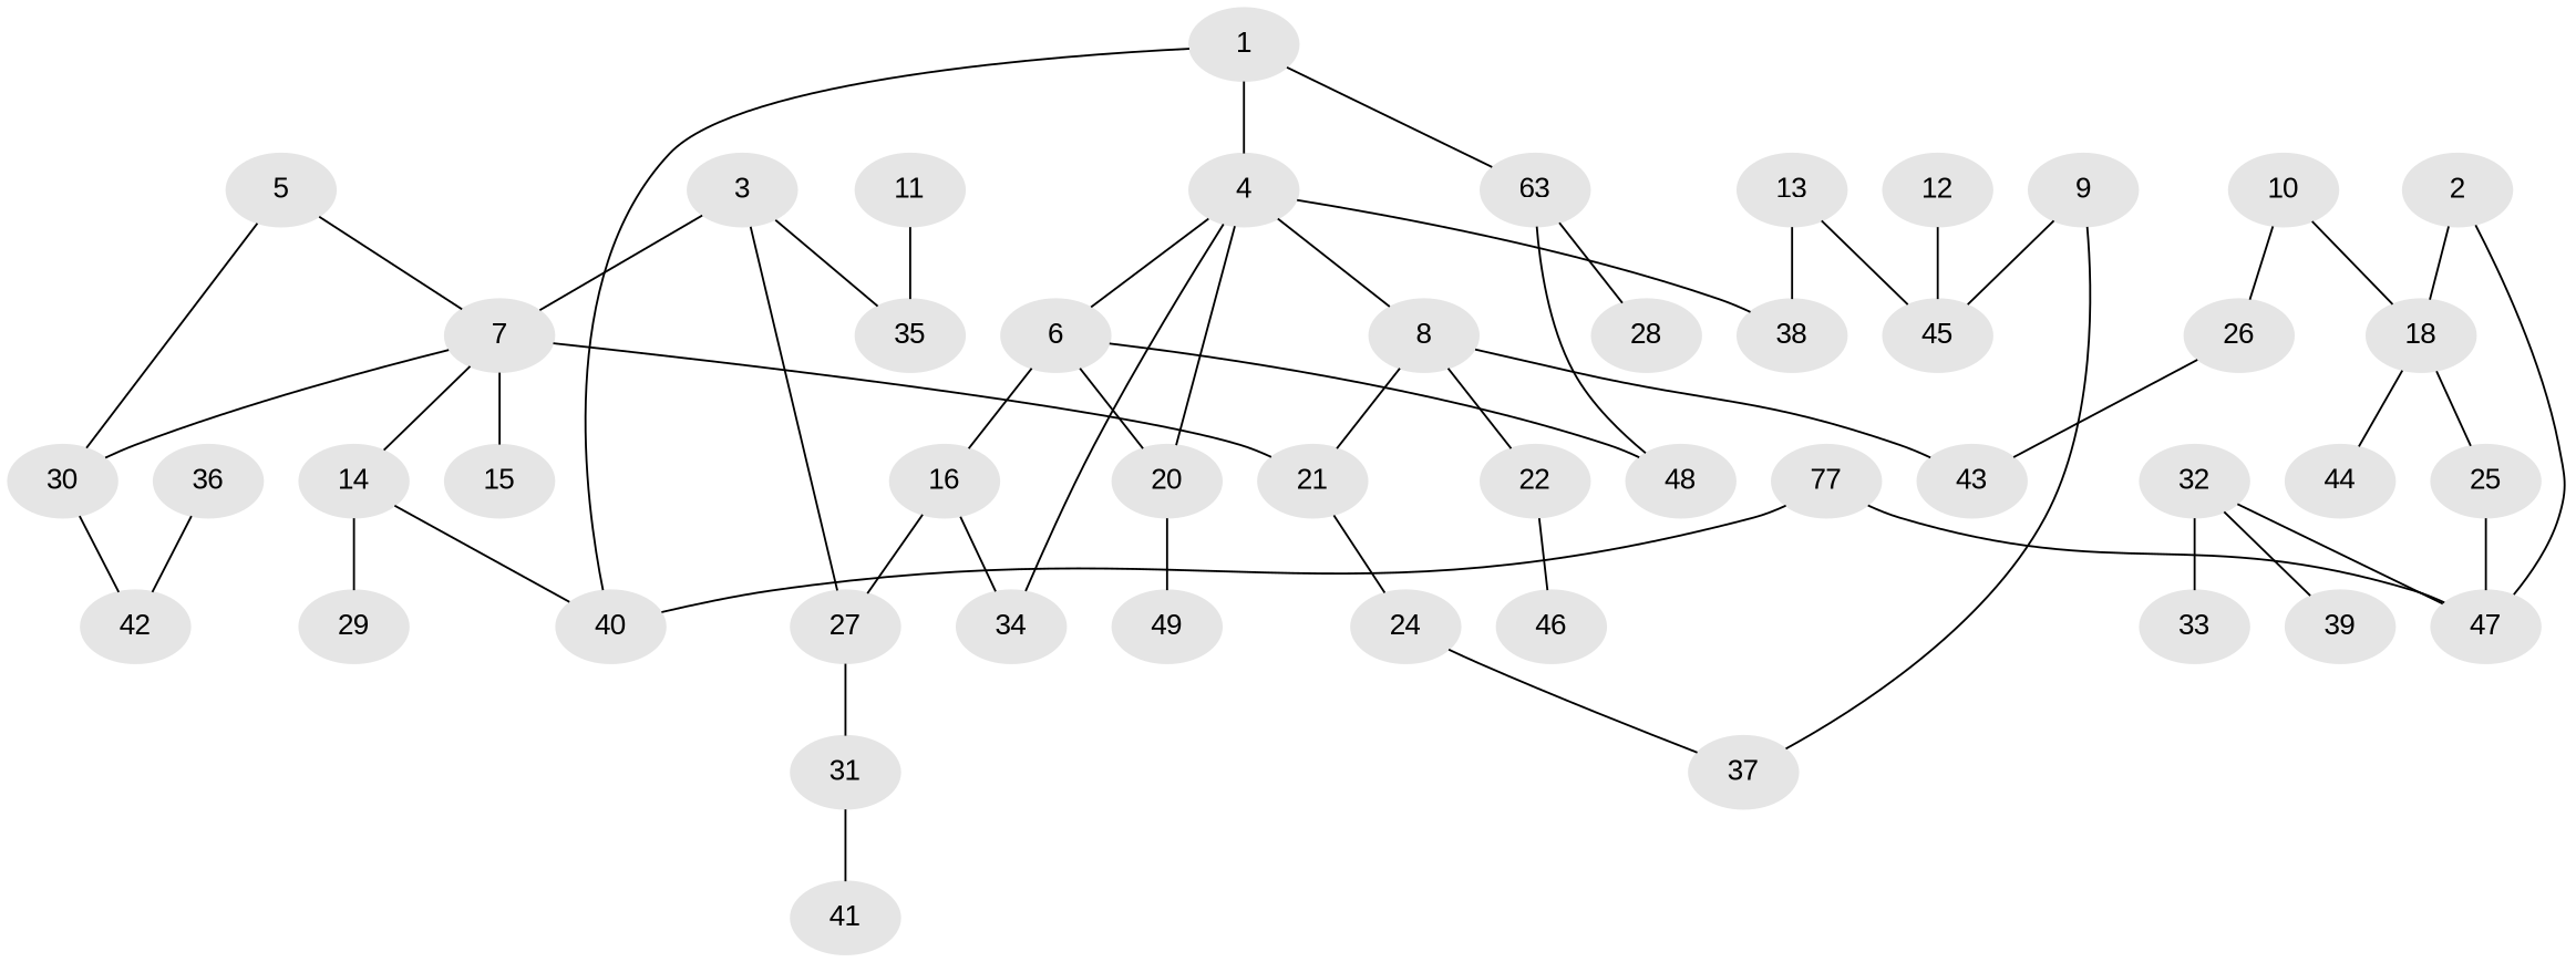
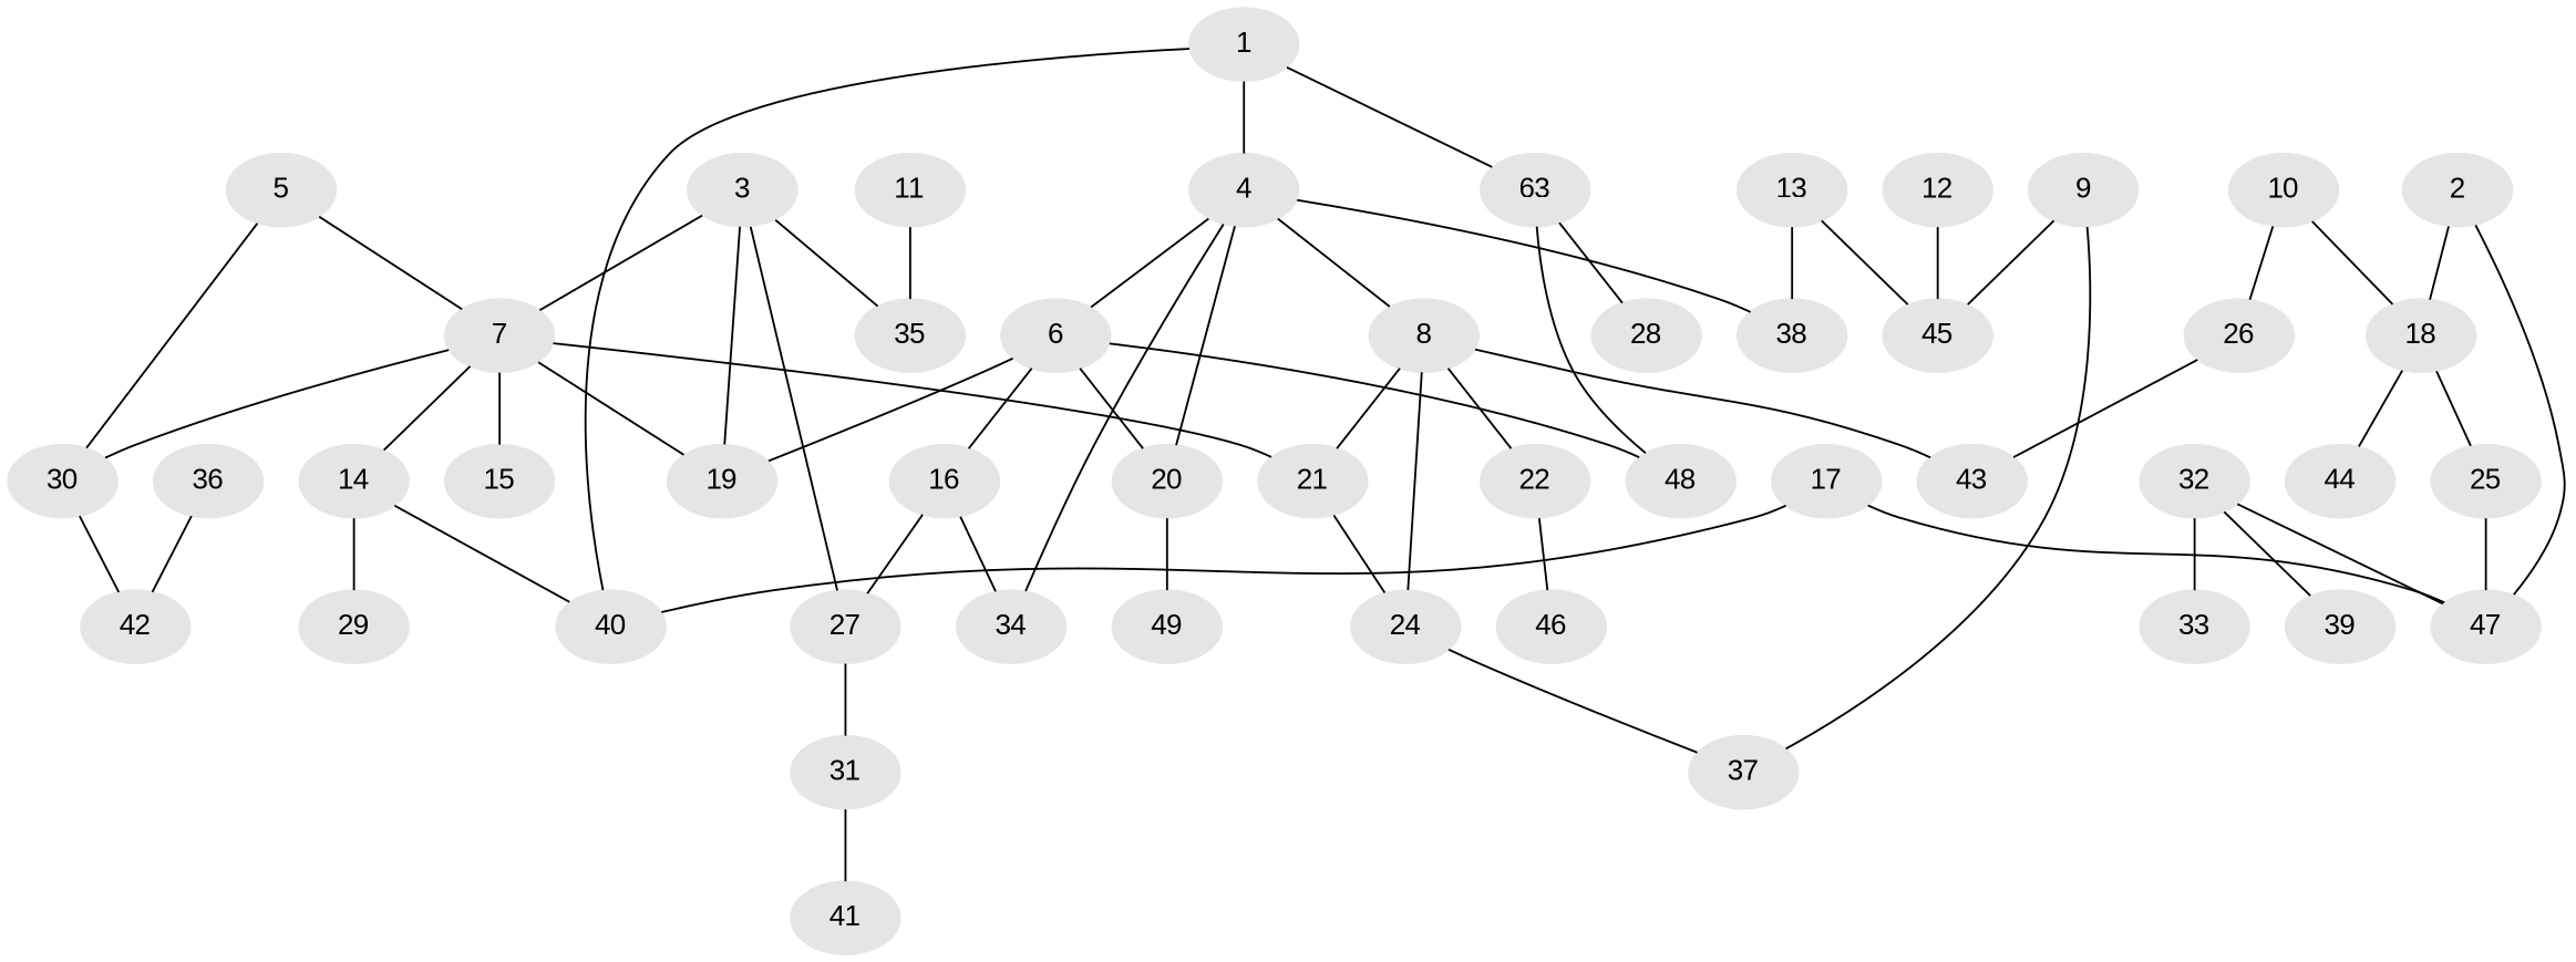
  graph {
    fontname="Liberation Sans"
    node [color=gray90 fontname="Liberation Sans" style=filled]
    edge [fontname="Liberation Sans" weight=1.0]
    1
    4
    n3 [label=63]
    40
    6
    8
    20
    34
    38
    48
    28
    2
    18
    47
    25
    44
    3
    7
+   19
    27
    35
    30
    14
    15
    21
    31
    16
    22
    24
    43
    49
    5
    42
    29
    46
    37
    9
    45
    10
    26
    11
    12
    13
-   17 [label=77]
+   17
    41
    32
    33
    39
    36
    1 -- 4
    1 -- n3
    1 -- 40
    4 -- 6
    4 -- 8
    4 -- 20
    4 -- 34
    4 -- 38
    n3 -- 48
    n3 -- 28
    6 -- 20
    6 -- 48
+   6 -- 19
    6 -- 16
    8 -- 21
    8 -- 22
+   8 -- 24
    8 -- 43
    20 -- 49
    2 -- 18
    2 -- 47
    18 -- 25
    18 -- 44
    25 -- 47
    3 -- 7
+   3 -- 19
    3 -- 27
    3 -- 35
+   7 -- 19
    7 -- 30
    7 -- 14
    7 -- 15
    7 -- 21
    27 -- 31
    30 -- 42
    14 -- 40
    14 -- 29
    21 -- 24
    31 -- 41
    16 -- 34
    16 -- 27
    22 -- 46
    24 -- 37
    5 -- 7
    5 -- 30
    9 -- 37
    9 -- 45
    10 -- 18
    10 -- 26
    26 -- 43
    11 -- 35
    12 -- 45
    13 -- 38
    13 -- 45
    17 -- 40
    17 -- 47
    32 -- 47
    32 -- 33
    32 -- 39
    36 -- 42
  }
